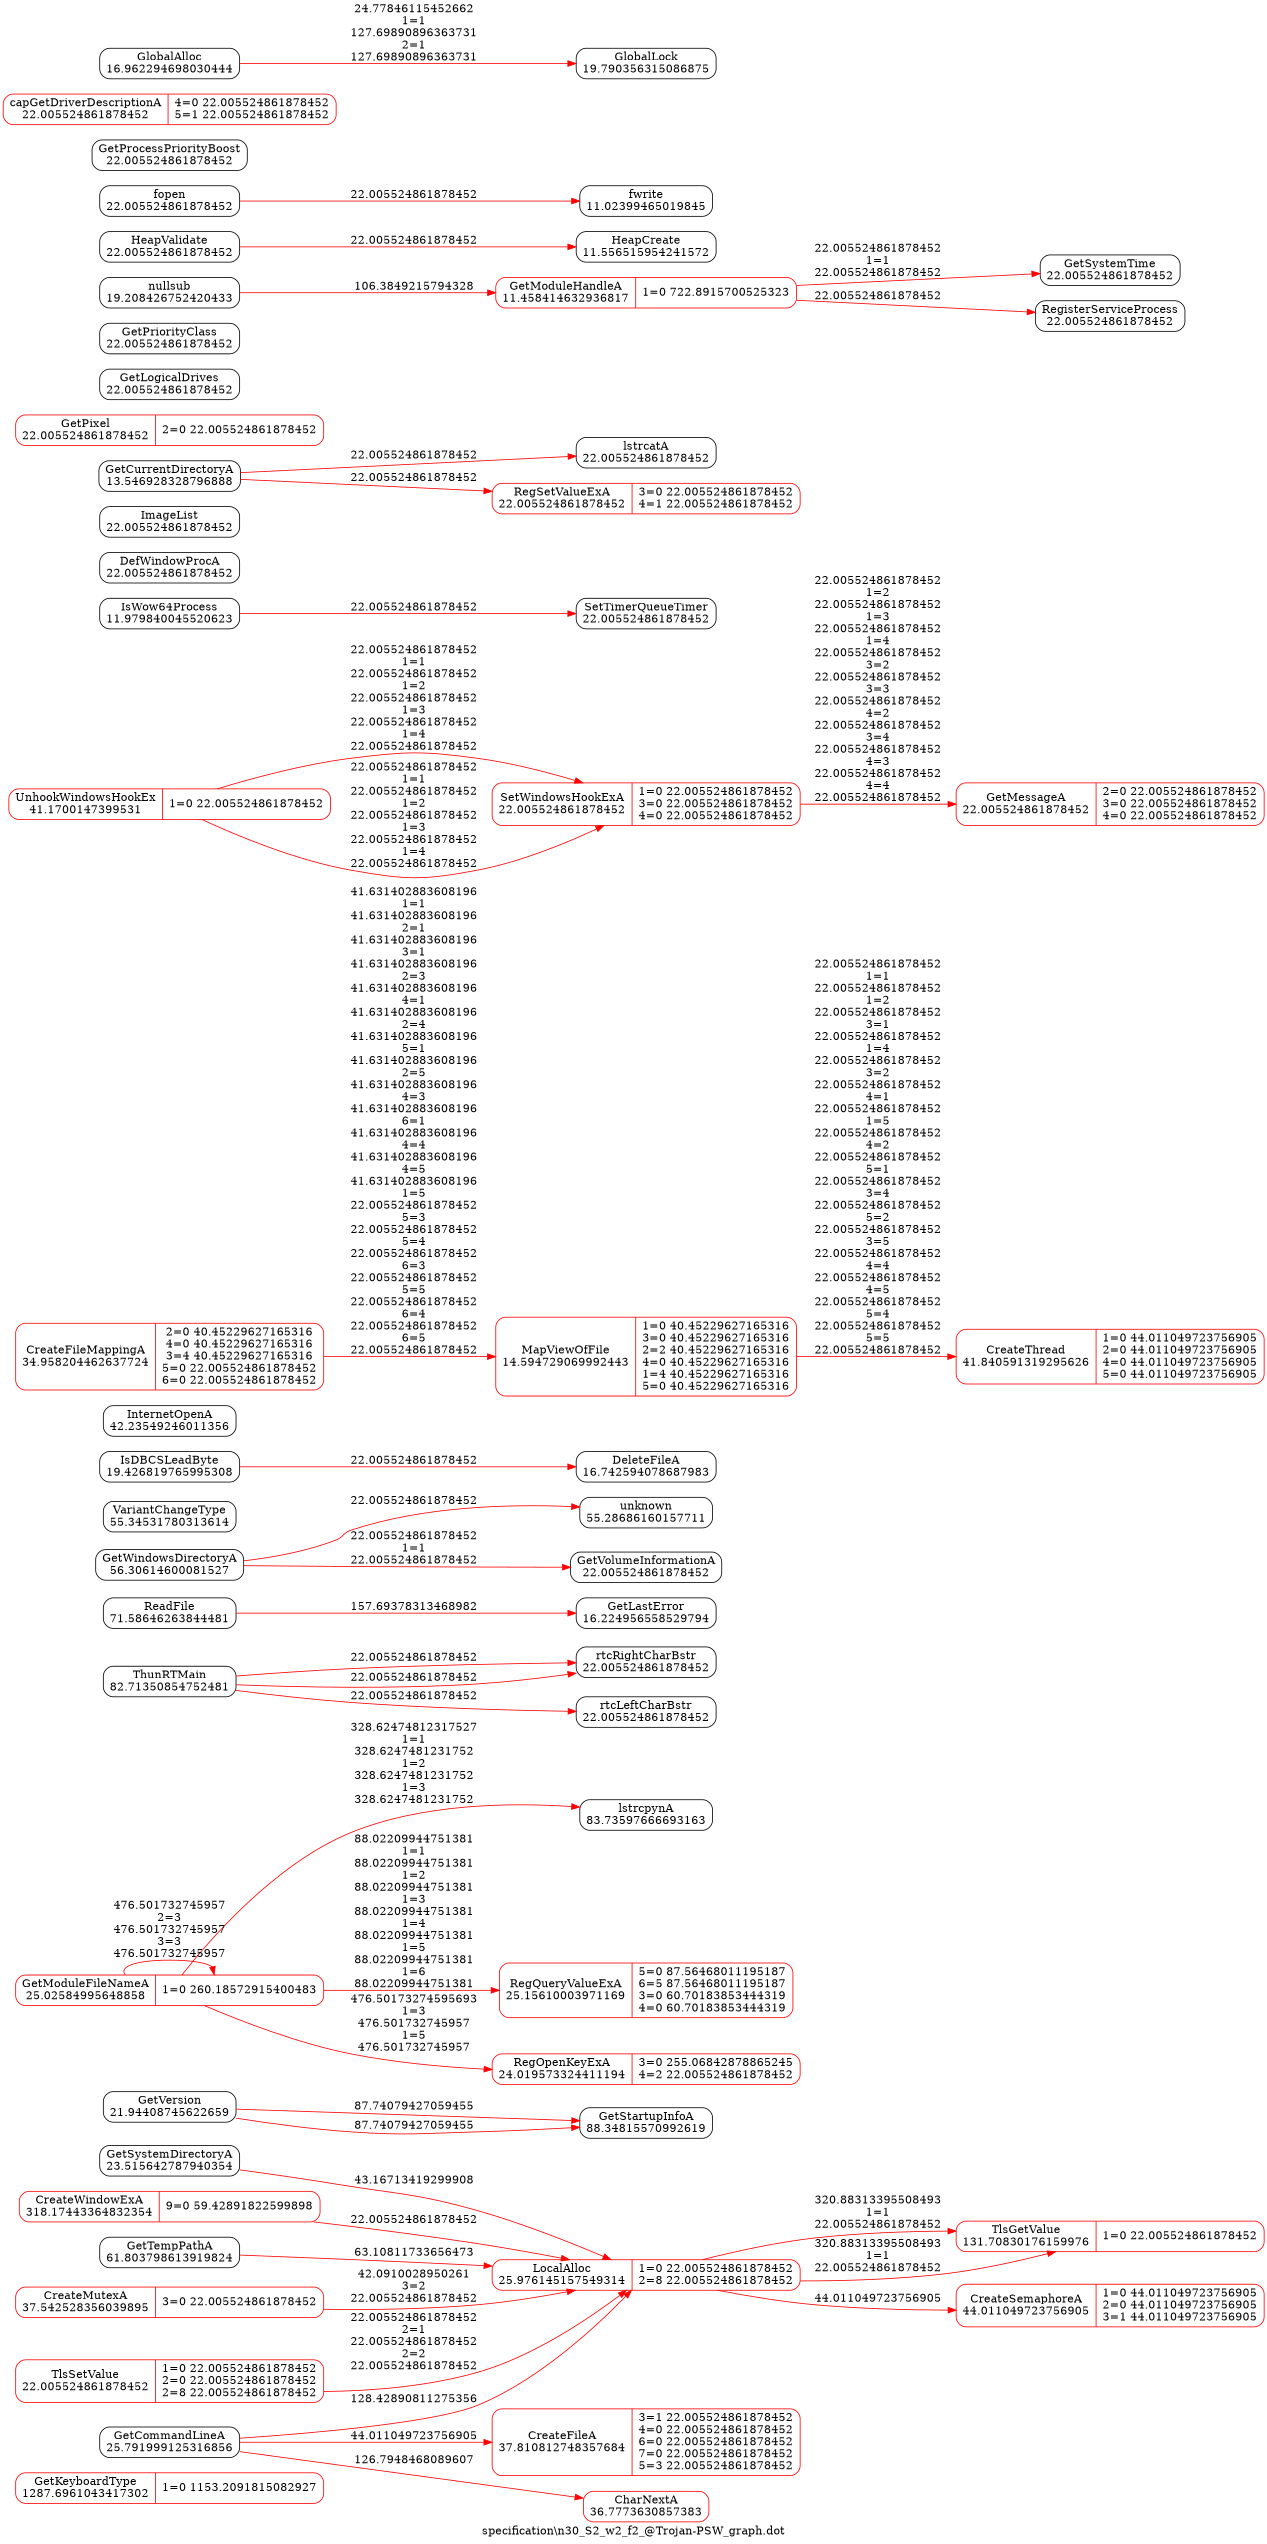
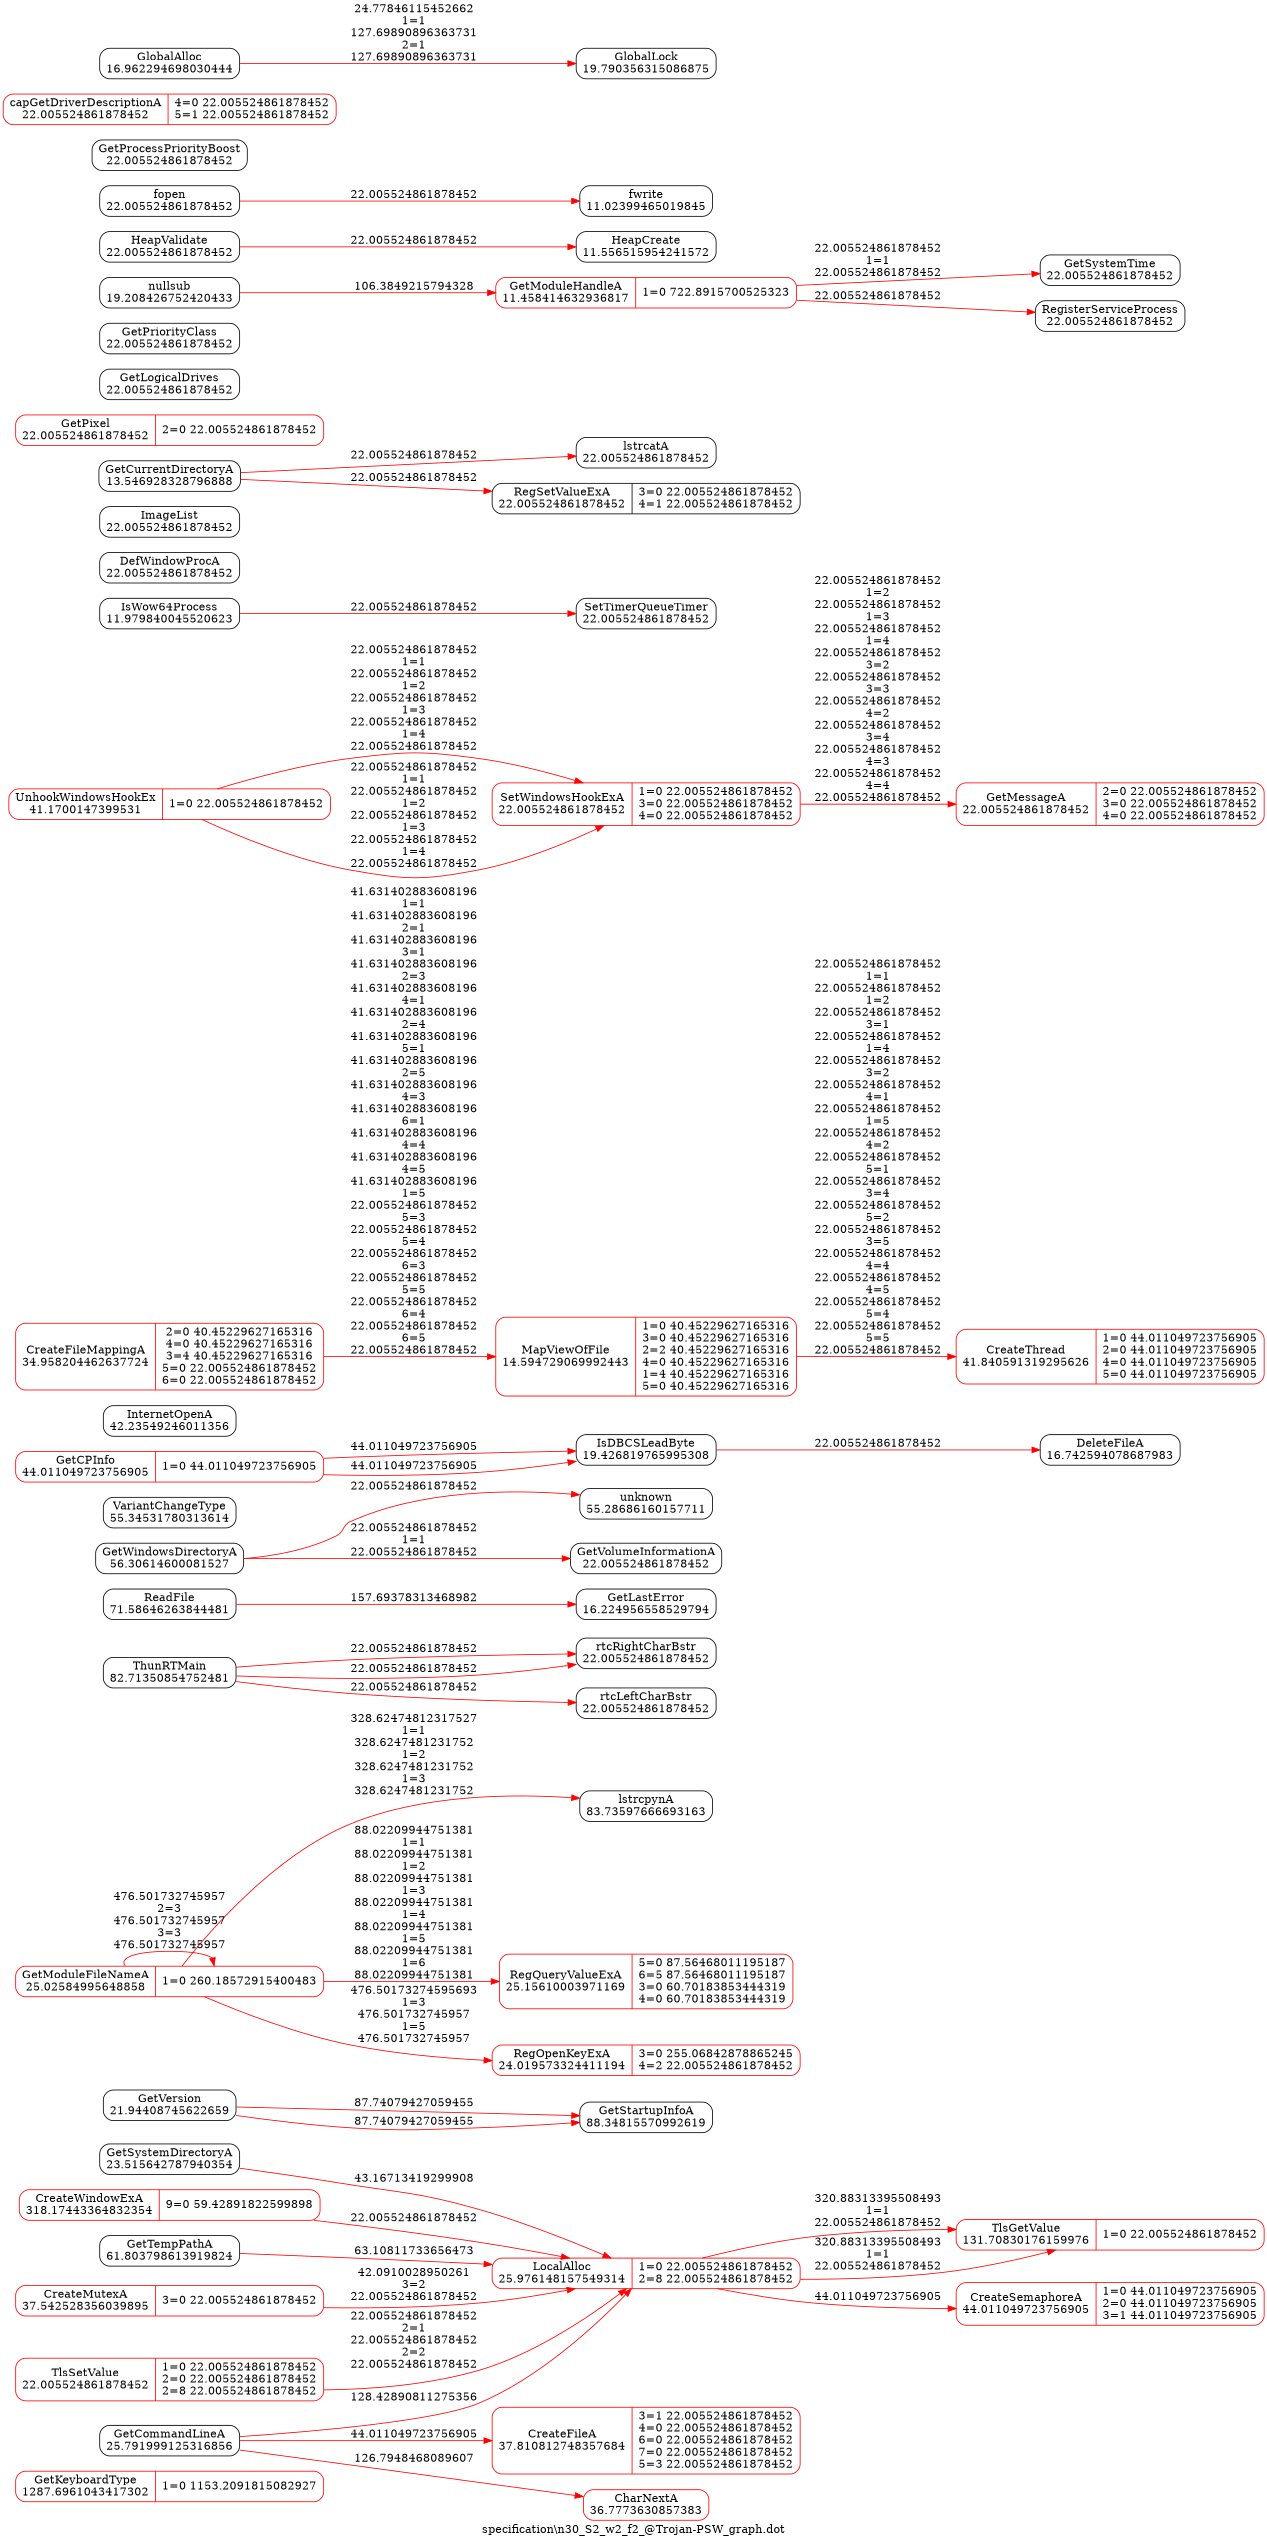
  digraph {
    label="specification\\n30_S2_w2_f2_@Trojan-PSW_graph.dot"
    rankdir=LR
    node [color=black shape=record style=rounded]
    edge [color=red]
    n1 [color=red label="{GetKeyboardType\n1287.6961043417302|{1=0 1153.2091815082927}}"]
    n2 [color=red label="{CreateWindowExA\n318.17443364832354|{9=0 59.42891822599898}}"]
-   n3 [color=red label="{LocalAlloc\n25.976145157549314|{1=0 22.005524861878452\n2=8 22.005524861878452}}"]
+   n3 [color=red label="{LocalAlloc\n25.976148157549314|{1=0 22.005524861878452\n2=8 22.005524861878452}}"]
    n4 [color=red label="{TlsGetValue\n131.70830176159976|{1=0 22.005524861878452}}"]
    n5 [color=red label="{CreateSemaphoreA\n44.011049723756905|{1=0 44.011049723756905\n2=0 44.011049723756905\n3=1 44.011049723756905}}"]
    n6 [label="{GetStartupInfoA\n88.34815570992619}"]
    n7 [label="{lstrcpynA\n83.73597666693163}"]
    n8 [label="{ThunRTMain\n82.71350854752481}"]
    n9 [label="{rtcRightCharBstr\n22.005524861878452}"]
    n10 [label="{rtcLeftCharBstr\n22.005524861878452}"]
    n11 [label="{ReadFile\n71.58646263844481}"]
    n12 [label="{GetLastError\n16.224956558529794}"]
    n13 [label="{GetTempPathA\n61.803798613919824}"]
    n14 [label="{GetWindowsDirectoryA\n56.30614600081527}"]
    n15 [label="{unknown\n55.28686160157711}"]
    n16 [label="{GetVolumeInformationA\n22.005524861878452}"]
    n17 [label="{VariantChangeType\n55.34531780313614}"]
    n18 [label="{DeleteFileA\n16.742594078687983}"]
+   n19 [color=red label="{GetCPInfo\n44.011049723756905|{1=0 44.011049723756905}}"]
    n20 [label="{IsDBCSLeadByte\n19.426819765995308}"]
    n21 [label="{InternetOpenA\n42.23549246011356}"]
    n22 [color=red label="{CreateThread\n41.840591319295626|{1=0 44.011049723756905\n2=0 44.011049723756905\n4=0 44.011049723756905\n5=0 44.011049723756905}}"]
    n23 [color=red label="{UnhookWindowsHookEx\n41.1700147399531|{1=0 22.005524861878452}}"]
    n24 [color=red label="{SetWindowsHookExA\n22.005524861878452|{1=0 22.005524861878452\n3=0 22.005524861878452\n4=0 22.005524861878452}}"]
    n25 [color=red label="{GetMessageA\n22.005524861878452|{2=0 22.005524861878452\n3=0 22.005524861878452\n4=0 22.005524861878452}}"]
    n26 [color=red label="{CreateFileA\n37.810812748357684|{3=1 22.005524861878452\n4=0 22.005524861878452\n6=0 22.005524861878452\n7=0 22.005524861878452\n5=3 22.005524861878452}}"]
    n27 [color=red label="{CreateMutexA\n37.542528356039895|{3=0 22.005524861878452}}"]
    n28 [color=red label="{CharNextA\n36.7773630857383}"]
    n29 [color=red label="{CreateFileMappingA\n34.958204462637724|{2=0 40.45229627165316\n4=0 40.45229627165316\n3=4 40.45229627165316\n5=0 22.005524861878452\n6=0 22.005524861878452}}"]
    n30 [color=red label="{MapViewOfFile\n14.594729069992443|{1=0 40.45229627165316\n3=0 40.45229627165316\n2=2 40.45229627165316\n4=0 40.45229627165316\n1=4 40.45229627165316\n5=0 40.45229627165316}}"]
    n31 [label="{GetCommandLineA\n25.791999125316856}"]
    n32 [color=red label="{RegQueryValueExA\n25.15610003971169|{5=0 87.56468011195187\n6=5 87.56468011195187\n3=0 60.70183853444319\n4=0 60.70183853444319}}"]
    n33 [color=red label="{GetModuleFileNameA\n25.02584995648858|{1=0 260.18572915400483}}"]
    n34 [color=red label="{RegOpenKeyExA\n24.019573324411194|{3=0 255.06842878865245\n4=2 22.005524861878452}}"]
    n35 [label="{GetSystemDirectoryA\n23.515642787940354}"]
    n36 [color=red label="{TlsSetValue\n22.005524861878452|{1=0 22.005524861878452\n2=0 22.005524861878452\n2=8 22.005524861878452}}"]
    n37 [label="{SetTimerQueueTimer\n22.005524861878452}"]
    n38 [label="{DefWindowProcA\n22.005524861878452}"]
    n39 [label="{ImageList\n22.005524861878452}"]
    n40 [label="{lstrcatA\n22.005524861878452}"]
    n41 [color=red label="{GetPixel\n22.005524861878452|{2=0 22.005524861878452}}"]
    n42 [label="{GetLogicalDrives\n22.005524861878452}"]
-   n43 [color=red label="{RegSetValueExA\n22.005524861878452|{3=0 22.005524861878452\n4=1 22.005524861878452}}"]
+   n43 [label="{RegSetValueExA\n22.005524861878452|{3=0 22.005524861878452\n4=1 22.005524861878452}}"]
    n44 [label="{GetPriorityClass\n22.005524861878452}"]
    n45 [label="{GetSystemTime\n22.005524861878452}"]
    n46 [label="{HeapValidate\n22.005524861878452}"]
    n47 [label="{HeapCreate\n11.556515954241572}"]
    n48 [label="{fopen\n22.005524861878452}"]
    n49 [label="{fwrite\n11.02399465019845}"]
    n50 [label="{GetProcessPriorityBoost\n22.005524861878452}"]
    n51 [label="{RegisterServiceProcess\n22.005524861878452}"]
    n52 [color=red label="{capGetDriverDescriptionA\n22.005524861878452|{4=0 22.005524861878452\n5=1 22.005524861878452}}"]
    n53 [label="{GetVersion\n21.94408745622659}"]
    n54 [label="{GlobalLock\n19.790356315086875}"]
    n55 [label="{nullsub\n19.208426752420433}"]
    n56 [color=red label="{GetModuleHandleA\n11.458414632936817|{1=0 722.8915700525323}}"]
    n57 [label="{IsWow64Process\n11.979840045520623}"]
    n58 [label="{GetCurrentDirectoryA\n13.546928328796888}"]
    n59 [label="{GlobalAlloc\n16.962294698030444}"]
    n2 -> n3 [label=22.005524861878452]
    n3 -> n4 [label="320.88313395508493\n1=1\n22.005524861878452"]
    n3 -> n4 [label="320.88313395508493\n1=1\n22.005524861878452"]
    n3 -> n5 [label=44.011049723756905]
    n8 -> n9 [label=22.005524861878452]
    n8 -> n9 [label=22.005524861878452]
    n8 -> n10 [label=22.005524861878452]
    n11 -> n12 [label=157.69378313468982]
    n13 -> n3 [label=63.10811733656473]
    n14 -> n15 [label=22.005524861878452]
    n14 -> n16 [label="22.005524861878452\n1=1\n22.005524861878452"]
+   n19 -> n20 [label=44.011049723756905]
+   n19 -> n20 [label=44.011049723756905]
    n20 -> n18 [label=22.005524861878452]
    n23 -> n24 [label="22.005524861878452\n1=1\n22.005524861878452\n1=2\n22.005524861878452\n1=3\n22.005524861878452\n1=4\n22.005524861878452"]
    n23 -> n24 [label="22.005524861878452\n1=1\n22.005524861878452\n1=2\n22.005524861878452\n1=3\n22.005524861878452\n1=4\n22.005524861878452"]
    n24 -> n25 [label="22.005524861878452\n1=2\n22.005524861878452\n1=3\n22.005524861878452\n1=4\n22.005524861878452\n3=2\n22.005524861878452\n3=3\n22.005524861878452\n4=2\n22.005524861878452\n3=4\n22.005524861878452\n4=3\n22.005524861878452\n4=4\n22.005524861878452"]
    n27 -> n3 [label="42.0910028950261\n3=2\n22.005524861878452"]
    n29 -> n30 [label="41.631402883608196\n1=1\n41.631402883608196\n2=1\n41.631402883608196\n3=1\n41.631402883608196\n2=3\n41.631402883608196\n4=1\n41.631402883608196\n2=4\n41.631402883608196\n5=1\n41.631402883608196\n2=5\n41.631402883608196\n4=3\n41.631402883608196\n6=1\n41.631402883608196\n4=4\n41.631402883608196\n4=5\n41.631402883608196\n1=5\n22.005524861878452\n5=3\n22.005524861878452\n5=4\n22.005524861878452\n6=3\n22.005524861878452\n5=5\n22.005524861878452\n6=4\n22.005524861878452\n6=5\n22.005524861878452"]
    n30 -> n22 [label="22.005524861878452\n1=1\n22.005524861878452\n1=2\n22.005524861878452\n3=1\n22.005524861878452\n1=4\n22.005524861878452\n3=2\n22.005524861878452\n4=1\n22.005524861878452\n1=5\n22.005524861878452\n4=2\n22.005524861878452\n5=1\n22.005524861878452\n3=4\n22.005524861878452\n5=2\n22.005524861878452\n3=5\n22.005524861878452\n4=4\n22.005524861878452\n4=5\n22.005524861878452\n5=4\n22.005524861878452\n5=5\n22.005524861878452"]
    n31 -> n3 [label=128.42890811275356]
    n31 -> n26 [label=44.011049723756905]
    n31 -> n28 [label=126.7948468089607]
    n33 -> n7 [label="328.62474812317527\n1=1\n328.6247481231752\n1=2\n328.6247481231752\n1=3\n328.6247481231752"]
    n33 -> n32 [label="88.02209944751381\n1=1\n88.02209944751381\n1=2\n88.02209944751381\n1=3\n88.02209944751381\n1=4\n88.02209944751381\n1=5\n88.02209944751381\n1=6\n88.02209944751381"]
    n33 -> n33 [label="476.501732745957\n2=3\n476.501732745957\n3=3\n476.501732745957"]
    n33 -> n34 [label="476.50173274595693\n1=3\n476.501732745957\n1=5\n476.501732745957"]
    n35 -> n3 [label=43.16713419299908]
    n36 -> n3 [label="22.005524861878452\n2=1\n22.005524861878452\n2=2\n22.005524861878452"]
    n46 -> n47 [label=22.005524861878452]
    n48 -> n49 [label=22.005524861878452]
    n53 -> n6 [label=87.74079427059455]
    n53 -> n6 [label=87.74079427059455]
    n55 -> n56 [label=106.3849215794328]
    n56 -> n45 [label="22.005524861878452\n1=1\n22.005524861878452"]
    n56 -> n51 [label=22.005524861878452]
    n57 -> n37 [label=22.005524861878452]
    n58 -> n40 [label=22.005524861878452]
    n58 -> n43 [label=22.005524861878452]
    n59 -> n54 [label="24.77846115452662\n1=1\n127.69890896363731\n2=1\n127.69890896363731"]
  }
